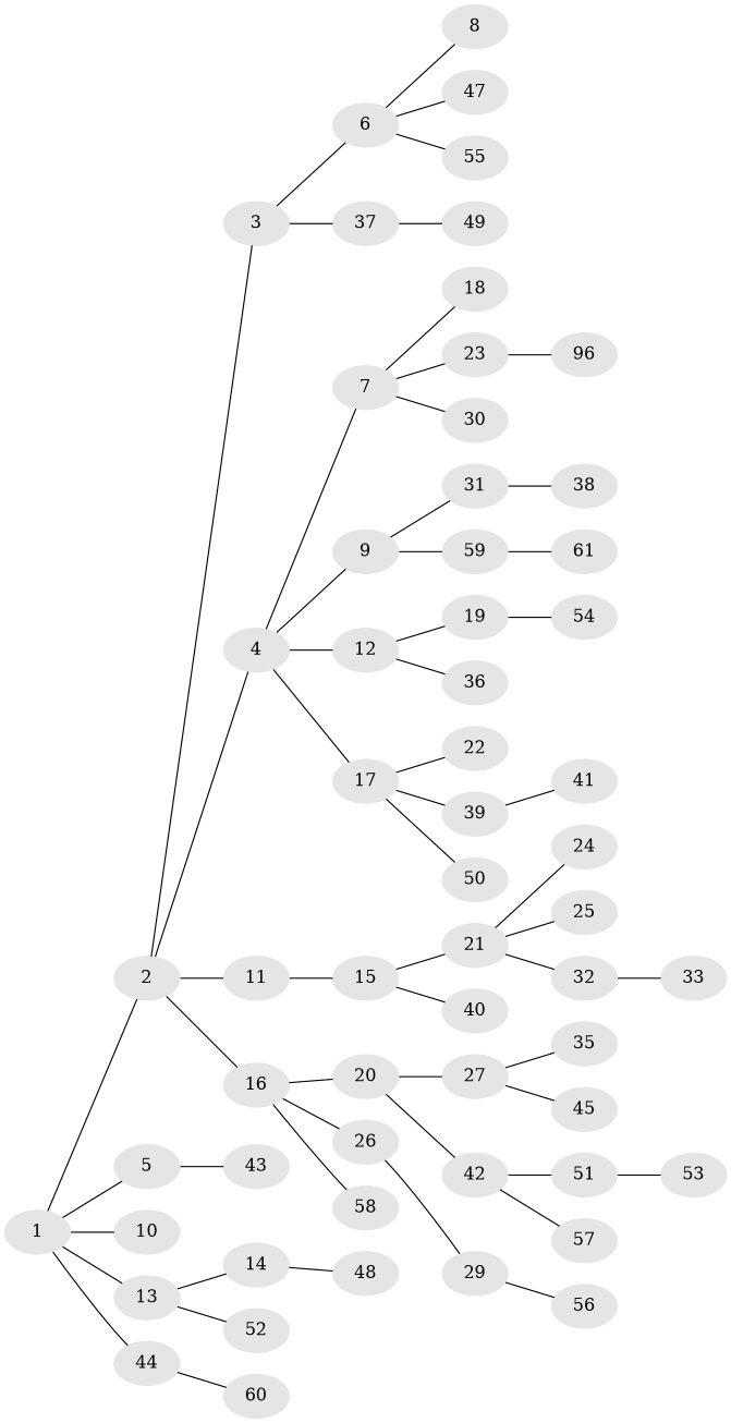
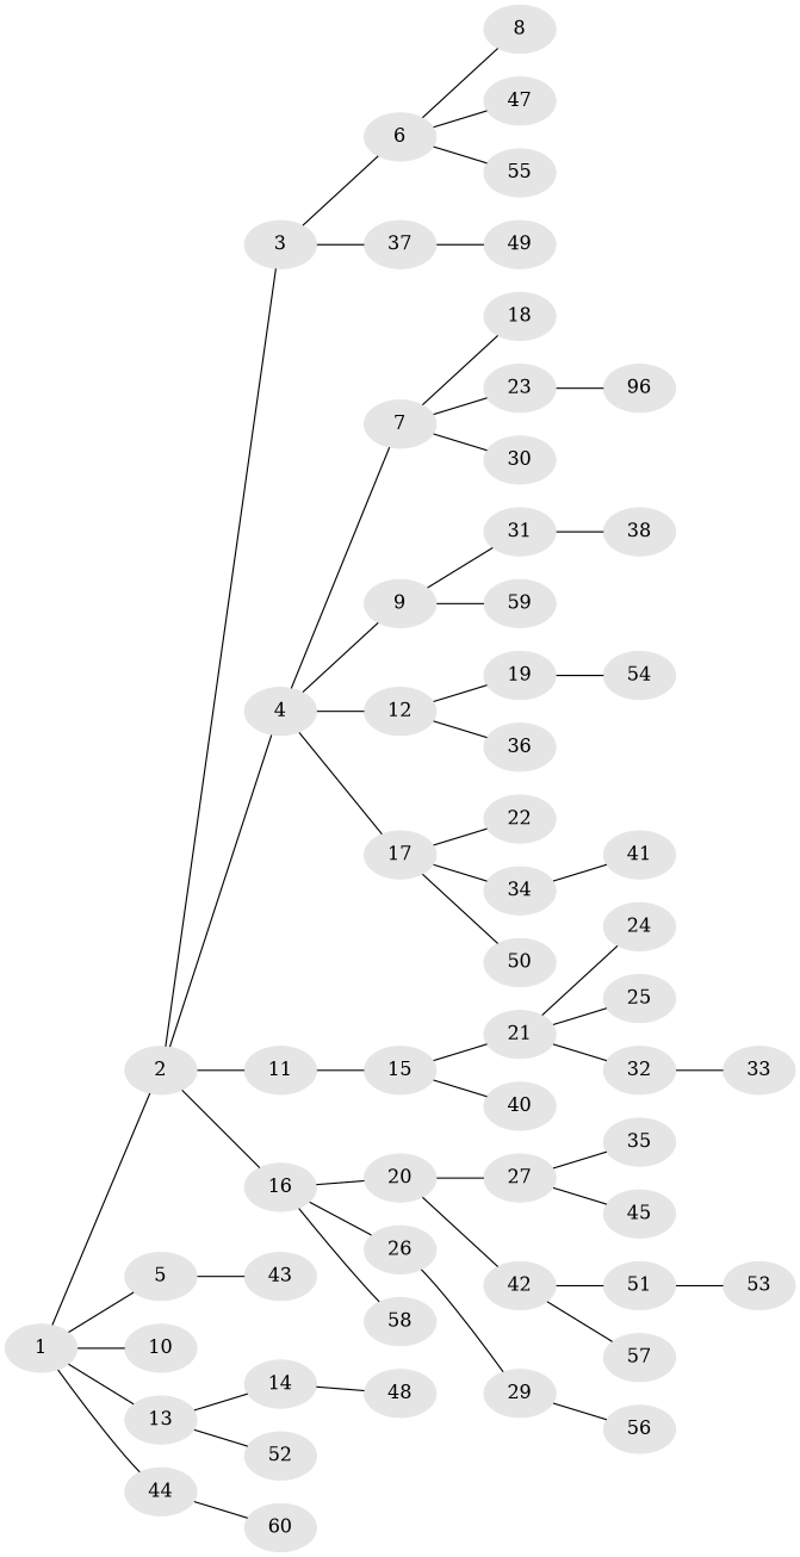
  graph {
    rankdir=LR
    node [color=gray90 style=filled]
    1
    2
    5
    10
    13
    44
    3
    4
    11
    16
    43
    14
    52
    48
    60
    6
    37
    7
    9
    12
    17
    15
    20
    26
    58
    8
    47
    55
    49
    18
    23
    30
    31
    59
    19
    36
    22
-   34 [label=39]
+   34
    50
    n40 [label=96]
    38
-   61
    21
    40
    54
    24
    25
    32
    27
    42
    29
    41
    35
    45
    51
    57
    33
    56
    53
    1 -- 2
    1 -- 5
    1 -- 10
    1 -- 13
    1 -- 44
    2 -- 3
    2 -- 4
    2 -- 11
    2 -- 16
    5 -- 43
    13 -- 14
    13 -- 52
    44 -- 60
    3 -- 6
    3 -- 37
    4 -- 7
    4 -- 9
    4 -- 12
    4 -- 17
    11 -- 15
    16 -- 20
    16 -- 26
    16 -- 58
    14 -- 48
    6 -- 8
    6 -- 47
    6 -- 55
    37 -- 49
    7 -- 18
    7 -- 23
    7 -- 30
    9 -- 31
    9 -- 59
    12 -- 19
    12 -- 36
    17 -- 22
    17 -- 34
    17 -- 50
    15 -- 21
    15 -- 40
    20 -- 27
    20 -- 42
    26 -- 29
    23 -- n40
    31 -- 38
-   59 -- 61
    19 -- 54
    34 -- 41
    21 -- 24
    21 -- 25
    21 -- 32
    32 -- 33
    27 -- 35
    27 -- 45
    42 -- 51
    42 -- 57
    29 -- 56
    51 -- 53
  }
